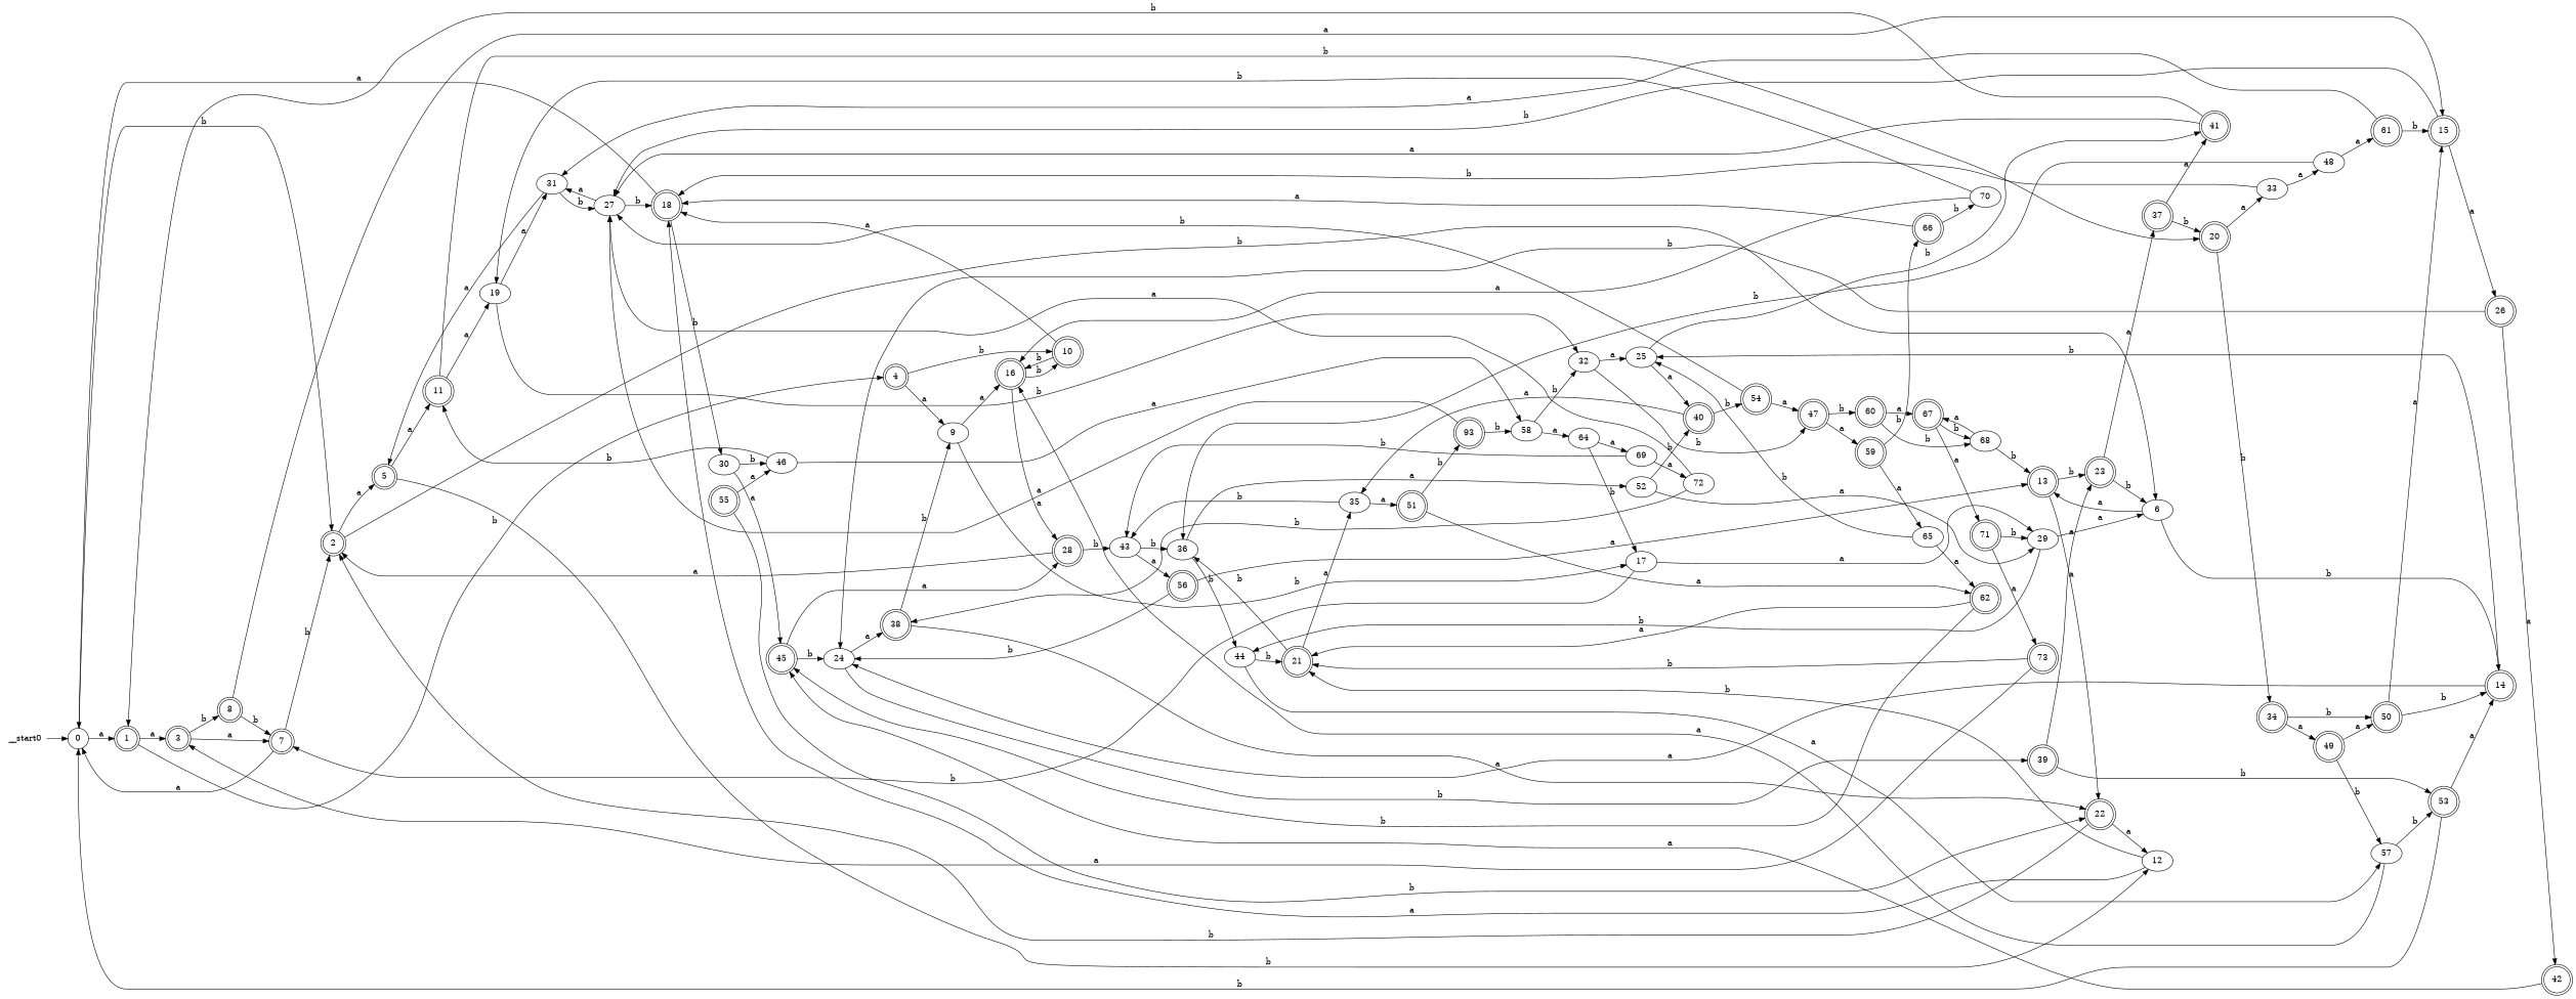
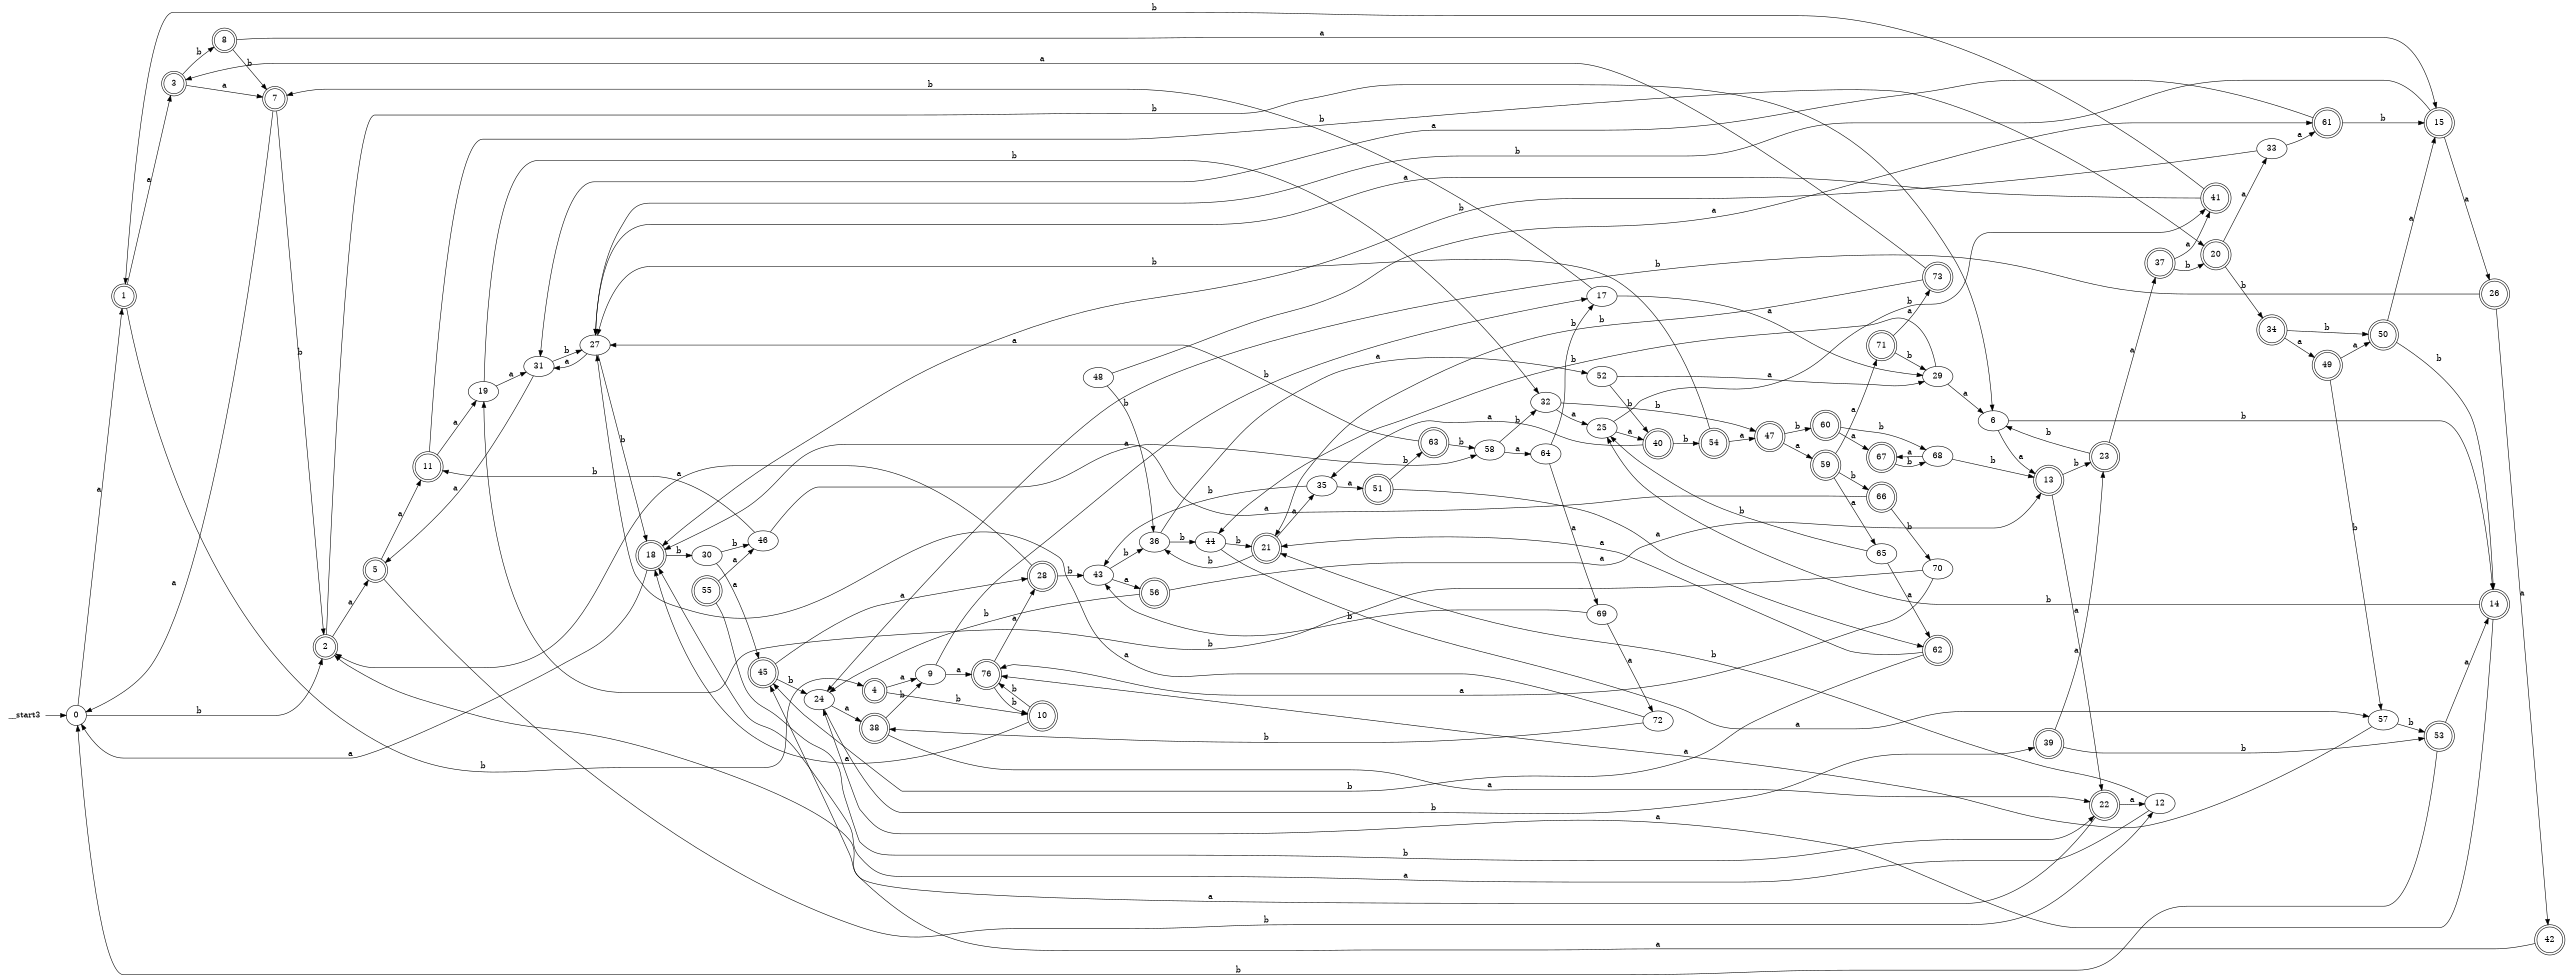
  digraph {
    rankdir=LR
    node [shape=doublecircle]
-   __start0 [shape=none]
+   __start0 [shape=none label=__start3]
    0 [shape=circle]
    1
    2
    3
    4
    5
    6 [shape=""]
    7
    8
    9 [shape=""]
    10
    11
    12 [shape=""]
    13
    14
    15
-   16
+   16 [label=76]
    17 [shape=""]
    18
    19 [shape=""]
    20
    21
    22
    23
    24 [shape=""]
    25 [shape=""]
    26
    27 [shape=""]
    28
    29 [shape=""]
    30 [shape=""]
    31 [shape=""]
    32 [shape=""]
    33 [shape=""]
    34
    35 [shape=""]
    36 [shape=""]
    37
    38
    39
    40
    41
    42
    43 [shape=""]
    44 [shape=""]
    45
    46 [shape=""]
    47
    48 [shape=""]
    49
    50
    51
    52 [shape=ellipse]
    53
    54
    56
    57 [shape=ellipse]
    58 [shape=""]
    59
    60
    61
    62
-   63 [label=93]
+   63
    55
    64 [shape=""]
    65 [shape=""]
    66
    67
    68 [shape=""]
    69 [shape=""]
    70 [shape=""]
    71
    72 [shape=""]
    73
    __start0 -> 0
    0 -> 1 [label=a]
    0 -> 2 [label=b]
    1 -> 3 [label=a]
    1 -> 4 [label=b]
    2 -> 5 [label=a]
    2 -> 6 [label=b]
    3 -> 7 [label=a]
    3 -> 8 [label=b]
    4 -> 9 [label=a]
    4 -> 10 [label=b]
    5 -> 11 [label=a]
    5 -> 12 [label=b]
    6 -> 13 [label=a]
    6 -> 14 [label=b]
    7 -> 0 [label=a]
    7 -> 2 [label=b]
    8 -> 7 [label=b]
    8 -> 15 [label=a]
    9 -> 16 [label=a]
    9 -> 17 [label=b]
    10 -> 16 [label=b]
    10 -> 18 [label=a]
    11 -> 19 [label=a]
    11 -> 20 [label=b]
    12 -> 18 [label=a]
    12 -> 21 [label=b]
    13 -> 22 [label=a]
    13 -> 23 [label=b]
    14 -> 24 [label=a]
    14 -> 25 [label=b]
    15 -> 26 [label=a]
    15 -> 27 [label=b]
    16 -> 10 [label=b]
    16 -> 28 [label=a]
    17 -> 7 [label=b]
    17 -> 29 [label=a]
    18 -> 0 [label=a]
    18 -> 30 [label=b]
    19 -> 31 [label=a]
    19 -> 32 [label=b]
    20 -> 33 [label=a]
    20 -> 34 [label=b]
    21 -> 35 [label=a]
    21 -> 36 [label=b]
-   22 -> 2 [label=b]
+   22 -> 2 [label=a]
    22 -> 12 [label=a]
    23 -> 6 [label=b]
    23 -> 37 [label=a]
    24 -> 38 [label=a]
    24 -> 39 [label=b]
    25 -> 40 [label=a]
    25 -> 41 [label=b]
    26 -> 24 [label=b]
    26 -> 42 [label=a]
    27 -> 18 [label=b]
    27 -> 31 [label=a]
    28 -> 2 [label=a]
    28 -> 43 [label=b]
    29 -> 6 [label=a]
    29 -> 44 [label=b]
    30 -> 45 [label=a]
    30 -> 46 [label=b]
    31 -> 5 [label=a]
    31 -> 27 [label=b]
    32 -> 25 [label=a]
    32 -> 47 [label=b]
    33 -> 18 [label=b]
-   33 -> 48 [label=a]
+   33 -> 61 [label=a]
    34 -> 49 [label=a]
    34 -> 50 [label=b]
    35 -> 43 [label=b]
    35 -> 51 [label=a]
    36 -> 44 [label=b]
    36 -> 52 [label=a]
    37 -> 20 [label=b]
    37 -> 41 [label=a]
    38 -> 9 [label=b]
    38 -> 22 [label=a]
    39 -> 23 [label=a]
    39 -> 53 [label=b]
    40 -> 35 [label=a]
    40 -> 54 [label=b]
    41 -> 1 [label=b]
    41 -> 27 [label=a]
    42 -> 45 [label=a]
    43 -> 36 [label=b]
    43 -> 56 [label=a]
    44 -> 21 [label=b]
    44 -> 57 [label=a]
    45 -> 24 [label=b]
    45 -> 28 [label=a]
    46 -> 11 [label=b]
    46 -> 58 [label=a]
    47 -> 59 [label=a]
    47 -> 60 [label=b]
    48 -> 36 [label=b]
    48 -> 61 [label=a]
    49 -> 50 [label=a]
    49 -> 57 [label=b]
    50 -> 14 [label=b]
    50 -> 15 [label=a]
    51 -> 62 [label=a]
    51 -> 63 [label=b]
    52 -> 29 [label=a]
    52 -> 40 [label=b]
    53 -> 0 [label=b]
    53 -> 14 [label=a]
    54 -> 27 [label=b]
    54 -> 47 [label=a]
    56 -> 13 [label=a]
    56 -> 24 [label=b]
    57 -> 16 [label=a]
    57 -> 53 [label=b]
    58 -> 32 [label=b]
    58 -> 64 [label=a]
    59 -> 65 [label=a]
    59 -> 66 [label=b]
    60 -> 67 [label=a]
    60 -> 68 [label=b]
    61 -> 15 [label=b]
    61 -> 31 [label=a]
    62 -> 21 [label=a]
    62 -> 45 [label=b]
    63 -> 27 [label=a]
    63 -> 58 [label=b]
    55 -> 22 [label=b]
    55 -> 46 [label=a]
    64 -> 17 [label=b]
    64 -> 69 [label=a]
    65 -> 25 [label=b]
    65 -> 62 [label=a]
    66 -> 18 [label=a]
    66 -> 70 [label=b]
    67 -> 68 [label=b]
-   67 -> 71 [label=a]
+   59 -> 71 [label=a]
    68 -> 13 [label=b]
    68 -> 67 [label=a]
    69 -> 43 [label=b]
    69 -> 72 [label=a]
    70 -> 16 [label=a]
    70 -> 19 [label=b]
    71 -> 29 [label=b]
    71 -> 73 [label=a]
    72 -> 27 [label=a]
    72 -> 38 [label=b]
    73 -> 3 [label=a]
    73 -> 21 [label=b]
  }
